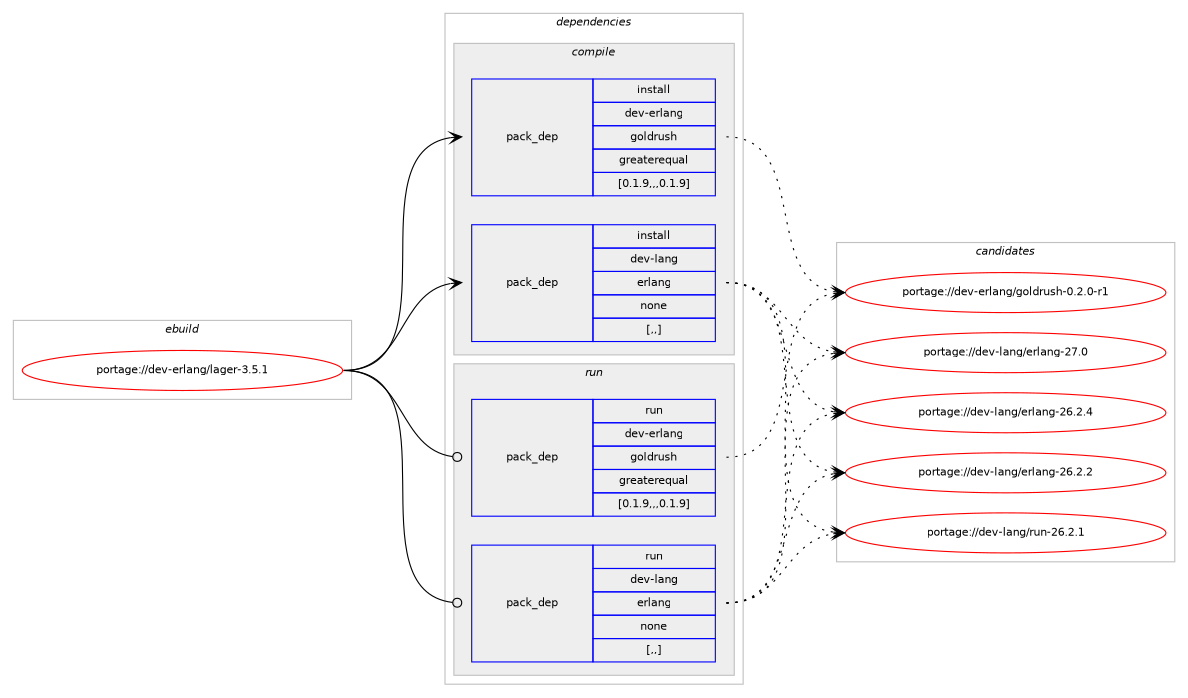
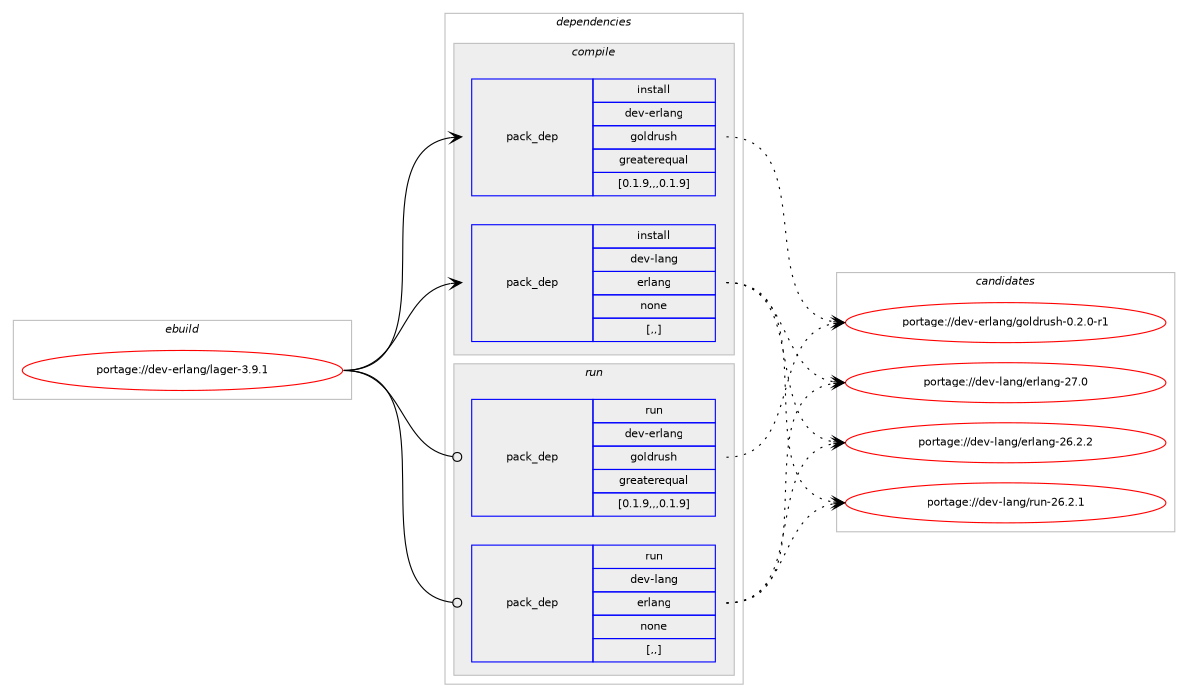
  digraph {
    compound=true
    concentrate=true
    fontname=Helvetica
    fontsize=10
    newrank=true
    rankdir=LR
    ranksep=1.5
    node [color=red fontname=Helvetica fontsize=10]
    edge [arrowhead=vee headport=w style=dotted tailport=e weight=100]
-   n1 [label="portage://dev-erlang/lager-3.5.1" width=4]
+   n1 [label="portage://dev-erlang/lager-3.9.1" width=4]
    n2 [color=blue label=<<TABLE BORDER="0" CELLBORDER="1" CELLSPACING="0" CELLPADDING="4" WIDTH="220"><TR><TD ROWSPAN="6" CELLPADDING="30">pack_dep</TD></TR><TR><TD WIDTH="110">install</TD></TR><TR><TD>dev-erlang</TD></TR><TR><TD>goldrush</TD></TR><TR><TD>greaterequal</TD></TR><TR><TD>[0.1.9,,,0.1.9]</TD></TR></TABLE>> shape=none]
    n3 [color=blue label=<<TABLE BORDER="0" CELLBORDER="1" CELLSPACING="0" CELLPADDING="4" WIDTH="220"><TR><TD ROWSPAN="6" CELLPADDING="30">pack_dep</TD></TR><TR><TD WIDTH="110">install</TD></TR><TR><TD>dev-lang</TD></TR><TR><TD>erlang</TD></TR><TR><TD>none</TD></TR><TR><TD>[,,]</TD></TR></TABLE>> shape=none]
    n4 [color=blue label=<<TABLE BORDER="0" CELLBORDER="1" CELLSPACING="0" CELLPADDING="4" WIDTH="220"><TR><TD ROWSPAN="6" CELLPADDING="30">pack_dep</TD></TR><TR><TD WIDTH="110">run</TD></TR><TR><TD>dev-erlang</TD></TR><TR><TD>goldrush</TD></TR><TR><TD>greaterequal</TD></TR><TR><TD>[0.1.9,,,0.1.9]</TD></TR></TABLE>> shape=none]
    n5 [color=blue label=<<TABLE BORDER="0" CELLBORDER="1" CELLSPACING="0" CELLPADDING="4" WIDTH="220"><TR><TD ROWSPAN="6" CELLPADDING="30">pack_dep</TD></TR><TR><TD WIDTH="110">run</TD></TR><TR><TD>dev-lang</TD></TR><TR><TD>erlang</TD></TR><TR><TD>none</TD></TR><TR><TD>[,,]</TD></TR></TABLE>> shape=none]
    n6 [label="portage://dev-erlang/goldrush-0.2.0-r1" width=4]
    n7 [label="portage://dev-lang/erlang-27.0" width=4]
-   n8 [label="portage://dev-lang/erlang-26.2.4" width=4]
    n9 [label="portage://dev-lang/erlang-26.2.2" width=4]
    n10 [label="portage://dev-lang/run-26.2.1" width=4]
    subgraph cluster_1 {
      color=gray
      label=<<i>ebuild</i>>
      n1
    }
    subgraph cluster_2 {
      color=gray
      label=<<i>dependencies</i>>
      subgraph cluster_3 {
        color=gray
        fillcolor="#eeeeee"
        label=<<i>compile</i>>
        style=filled
        subgraph sub_4 {
          color=gray
          fillcolor="#eeeeee"
          label=<<i>compile</i>>
          style=filled
          n2
        }
        subgraph sub_5 {
          color=gray
          fillcolor="#eeeeee"
          label=<<i>compile</i>>
          style=filled
          n3
        }
      }
      subgraph cluster_6 {
        color=gray
        fillcolor="#eeeeee"
        label=<<i>compile and run</i>>
        style=filled
      }
      subgraph cluster_7 {
        color=gray
        fillcolor="#eeeeee"
        label=<<i>run</i>>
        style=filled
        subgraph sub_8 {
          color=gray
          fillcolor="#eeeeee"
          label=<<i>run</i>>
          style=filled
          n4
        }
        subgraph sub_9 {
          color=gray
          fillcolor="#eeeeee"
          label=<<i>run</i>>
          style=filled
          n5
        }
      }
    }
    subgraph cluster_10 {
      color=gray
      label=<<i>candidates</i>>
      rank=same
      subgraph sub_11 {
        color=black
        label=<<i>candidates</i>>
        nodesep=1
        rank=same
        n6
      }
      subgraph sub_12 {
        color=black
        label=<<i>candidates</i>>
        nodesep=1
        rank=same
        n7
-       n8
        n9
        n10
      }
      subgraph sub_13 {
        color=black
        label=<<i>candidates</i>>
        nodesep=1
        rank=same
        n6
      }
      subgraph sub_14 {
        color=black
        label=<<i>candidates</i>>
        nodesep=1
        rank=same
        n7
-       n8
        n9
        n10
      }
    }
    n1 -> n2 [style=solid weight=20]
    n1 -> n3 [style=solid weight=20]
    n1 -> n4 [arrowhead=odot style=solid weight=20]
    n1 -> n5 [arrowhead=odot style=solid weight=20]
    n2 -> n6
    n3 -> n7
-   n3 -> n8
    n3 -> n9
    n3 -> n10
    n4 -> n6
    n5 -> n7
-   n5 -> n8
    n5 -> n9
    n5 -> n10
  }
